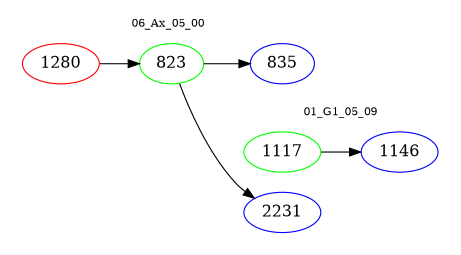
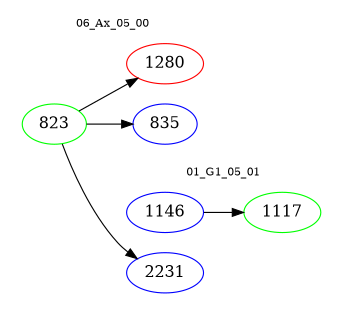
  digraph {
    rankdir=LR
    node [color=blue]
    edge [color=black]
    n1 [color=green label=823]
    n2 [label=835]
    n3 [color=red label=1280]
    n4 [color=green label=1117]
    n5 [label=1146]
    n6 [label=2231]
    subgraph cluster_1 {
      color=white
      fontsize=10
      label="06_Ax_05_00"
      n1
      n2
      n3
    }
    subgraph cluster_2 {
      color=white
      fontsize=10
-     label="01_G1_05_09"
+     label="01_G1_05_01"
      n4
      n5
      n6
    }
    n1 -> n2
-   n3 -> n1
+   n1 -> n3
    n1 -> n6
-   n4 -> n5
+   n5 -> n4
  }
